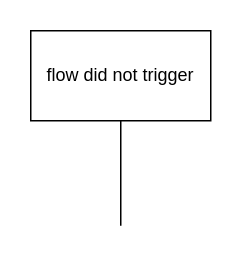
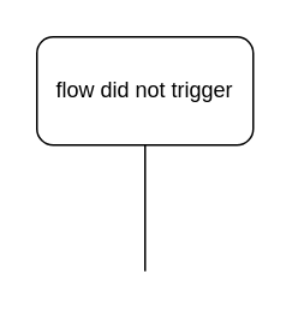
  <mxCell id="0" />
  <mxCell id="1" parent="0" />
- <mxCell id="2" value="flow did not trigger" style="rounded=0;whiteSpace=wrap;html=1;" vertex="1" parent="1"><mxGeometry x="20" y="20" width="120" height="60" as="geometry" /></mxCell>
+ <mxCell id="2" value="flow did not trigger" style="whiteSpace=wrap;html=1;rounded=1;" vertex="1" parent="1"><mxGeometry x="20" y="20" width="120" height="60" as="geometry" /></mxCell>
  <mxCell id="3" value="" style="endArrow=none;html=1;rounded=0;entryX=0.5;entryY=1;entryDx=0;entryDy=0;" edge="1" parent="1" target="2"><mxGeometry width="50" height="50" relative="1" as="geometry"><mxPoint x="80" y="150" as="sourcePoint" /><mxPoint x="100" y="330" as="targetPoint" /></mxGeometry></mxCell>
